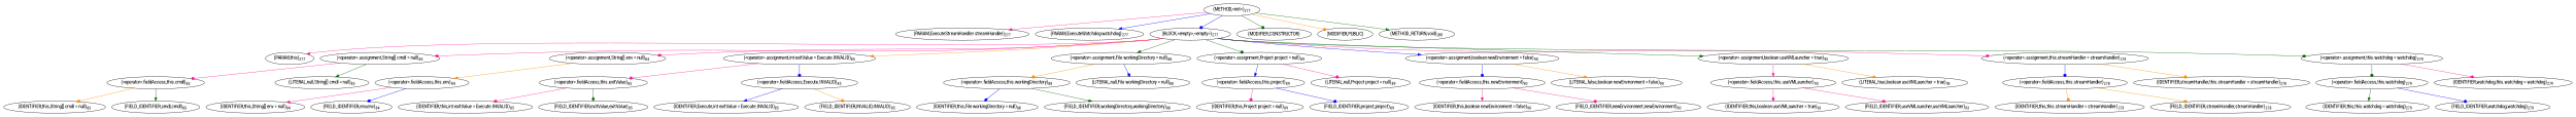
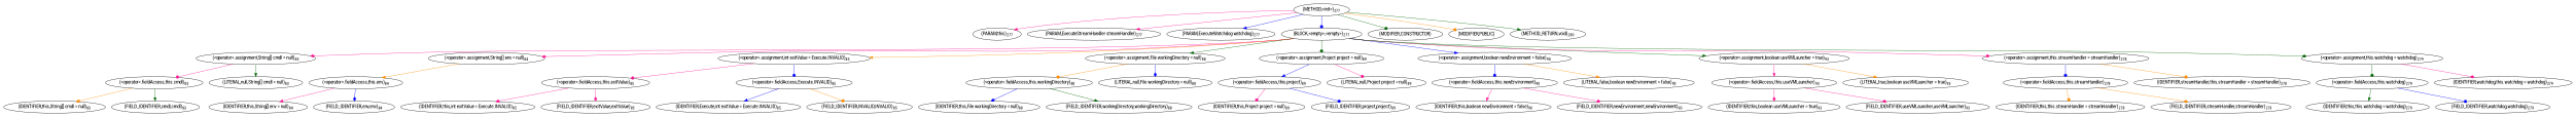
  digraph {
    fontname="Roboto Condensed"
    node [fontname="Roboto Condensed"]
    edge [arrowhead=normal color=deeppink fontname="Roboto Condensed"]
    n1 [label=<(METHOD,&lt;init&gt;)<SUB>277</SUB>>]
    n2 [label=<(PARAM,this)<SUB>277</SUB>>]
    n3 [label=<(PARAM,ExecuteStreamHandler streamHandler)<SUB>277</SUB>>]
    n4 [label=<(PARAM,ExecuteWatchdog watchdog)<SUB>277</SUB>>]
    n5 [label=<(BLOCK,&lt;empty&gt;,&lt;empty&gt;)<SUB>277</SUB>>]
    n6 [label=<(MODIFIER,CONSTRUCTOR)>]
    n7 [label=<(MODIFIER,PUBLIC)>]
    n8 [label=<(METHOD_RETURN,void)<SUB>280</SUB>>]
    n9 [label=<(&lt;operator&gt;.assignment,String[] cmdl = null)<SUB>83</SUB>>]
    n10 [label=<(&lt;operator&gt;.assignment,String[] env = null)<SUB>84</SUB>>]
    n11 [label=<(&lt;operator&gt;.assignment,int exitValue = Execute.INVALID)<SUB>85</SUB>>]
    n12 [label=<(&lt;operator&gt;.assignment,File workingDirectory = null)<SUB>88</SUB>>]
    n13 [label=<(&lt;operator&gt;.assignment,Project project = null)<SUB>89</SUB>>]
    n14 [label=<(&lt;operator&gt;.assignment,boolean newEnvironment = false)<SUB>90</SUB>>]
    n15 [label=<(&lt;operator&gt;.assignment,boolean useVMLauncher = true)<SUB>93</SUB>>]
    n16 [label=<(&lt;operator&gt;.assignment,this.streamHandler = streamHandler)<SUB>278</SUB>>]
    n17 [label=<(&lt;operator&gt;.assignment,this.watchdog = watchdog)<SUB>279</SUB>>]
    n18 [label=<(&lt;operator&gt;.fieldAccess,this.cmdl)<SUB>83</SUB>>]
    n19 [label=<(LITERAL,null,String[] cmdl = null)<SUB>83</SUB>>]
    n20 [label=<(&lt;operator&gt;.fieldAccess,this.env)<SUB>84</SUB>>]
    n21 [label=<(&lt;operator&gt;.fieldAccess,this.exitValue)<SUB>85</SUB>>]
    n22 [label=<(&lt;operator&gt;.fieldAccess,Execute.INVALID)<SUB>85</SUB>>]
    n23 [label=<(&lt;operator&gt;.fieldAccess,this.workingDirectory)<SUB>88</SUB>>]
    n24 [label=<(LITERAL,null,File workingDirectory = null)<SUB>88</SUB>>]
    n25 [label=<(&lt;operator&gt;.fieldAccess,this.project)<SUB>89</SUB>>]
    n26 [label=<(LITERAL,null,Project project = null)<SUB>89</SUB>>]
    n27 [label=<(&lt;operator&gt;.fieldAccess,this.newEnvironment)<SUB>90</SUB>>]
    n28 [label=<(LITERAL,false,boolean newEnvironment = false)<SUB>90</SUB>>]
    n29 [label=<(&lt;operator&gt;.fieldAccess,this.useVMLauncher)<SUB>93</SUB>>]
    n30 [label=<(LITERAL,true,boolean useVMLauncher = true)<SUB>93</SUB>>]
    n31 [label=<(&lt;operator&gt;.fieldAccess,this.streamHandler)<SUB>278</SUB>>]
    n32 [label=<(IDENTIFIER,streamHandler,this.streamHandler = streamHandler)<SUB>278</SUB>>]
    n33 [label=<(&lt;operator&gt;.fieldAccess,this.watchdog)<SUB>279</SUB>>]
    n34 [label=<(IDENTIFIER,watchdog,this.watchdog = watchdog)<SUB>279</SUB>>]
    n35 [label=<(IDENTIFIER,this,String[] cmdl = null)<SUB>83</SUB>>]
    n36 [label=<(FIELD_IDENTIFIER,cmdl,cmdl)<SUB>83</SUB>>]
    n37 [label=<(IDENTIFIER,this,String[] env = null)<SUB>84</SUB>>]
    n38 [label=<(FIELD_IDENTIFIER,env,env)<SUB>84</SUB>>]
    n39 [label=<(IDENTIFIER,this,int exitValue = Execute.INVALID)<SUB>85</SUB>>]
    n40 [label=<(FIELD_IDENTIFIER,exitValue,exitValue)<SUB>85</SUB>>]
    n41 [label=<(IDENTIFIER,Execute,int exitValue = Execute.INVALID)<SUB>85</SUB>>]
    n42 [label=<(FIELD_IDENTIFIER,INVALID,INVALID)<SUB>85</SUB>>]
    n43 [label=<(IDENTIFIER,this,File workingDirectory = null)<SUB>88</SUB>>]
    n44 [label=<(FIELD_IDENTIFIER,workingDirectory,workingDirectory)<SUB>88</SUB>>]
    n45 [label=<(IDENTIFIER,this,Project project = null)<SUB>89</SUB>>]
    n46 [label=<(FIELD_IDENTIFIER,project,project)<SUB>89</SUB>>]
    n47 [label=<(IDENTIFIER,this,boolean newEnvironment = false)<SUB>90</SUB>>]
    n48 [label=<(FIELD_IDENTIFIER,newEnvironment,newEnvironment)<SUB>90</SUB>>]
    n49 [label=<(IDENTIFIER,this,boolean useVMLauncher = true)<SUB>93</SUB>>]
    n50 [label=<(FIELD_IDENTIFIER,useVMLauncher,useVMLauncher)<SUB>93</SUB>>]
    n51 [label=<(IDENTIFIER,this,this.streamHandler = streamHandler)<SUB>278</SUB>>]
    n52 [label=<(FIELD_IDENTIFIER,streamHandler,streamHandler)<SUB>278</SUB>>]
    n53 [label=<(IDENTIFIER,this,this.watchdog = watchdog)<SUB>279</SUB>>]
    n54 [label=<(FIELD_IDENTIFIER,watchdog,watchdog)<SUB>279</SUB>>]
-   n5 -> n2
+   n1 -> n2
    n1 -> n3
    n1 -> n4 [color=blue]
    n1 -> n5 [arrowhead=dot color=blue]
    n1 -> n6 [arrowhead=dot color=darkgreen]
    n1 -> n7 [arrowhead=dot color=darkorange]
    n1 -> n8 [color=darkgreen]
    n5 -> n9 [arrowhead=diamond]
    n5 -> n10 [arrowhead=diamond]
    n5 -> n11 [color=darkorange]
    n5 -> n12 [color=darkgreen]
    n5 -> n13 [arrowhead=dot color=darkgreen]
    n5 -> n14 [color=blue]
    n5 -> n15 [color=darkgreen]
    n5 -> n16 [arrowhead=dot]
    n5 -> n17 [arrowhead=diamond color=darkgreen]
    n9 -> n18 [arrowhead=dot]
    n9 -> n19 [color=darkgreen]
    n10 -> n20 [color=darkorange]
    n11 -> n21 [arrowhead=dot]
    n11 -> n22 [arrowhead=dot color=blue]
    n12 -> n23 [arrowhead=dot color=darkorange]
    n12 -> n24 [arrowhead=diamond color=blue]
    n13 -> n25 [color=blue]
    n13 -> n26 [arrowhead=dot]
    n14 -> n27 [arrowhead=dot color=blue]
    n14 -> n28 [color=darkorange]
    n15 -> n29
    n15 -> n30 [color=darkorange]
    n16 -> n31 [arrowhead=dot color=blue]
    n16 -> n32 [arrowhead=dot color=darkorange]
    n17 -> n33 [arrowhead=dot color=darkgreen]
    n17 -> n34 [arrowhead=diamond]
    n18 -> n35 [arrowhead=diamond color=darkorange]
    n18 -> n36 [color=darkgreen]
    n20 -> n37
    n20 -> n38 [arrowhead=diamond color=blue]
    n21 -> n39 [arrowhead=diamond]
-   n21 -> n40 [arrowhead=diamond color=darkgreen]
+   n21 -> n40 [arrowhead=diamond]
    n22 -> n41 [color=blue]
    n22 -> n42 [arrowhead=dot color=darkorange]
    n23 -> n43 [arrowhead=diamond color=blue]
    n23 -> n44 [color=darkgreen]
    n25 -> n45 [arrowhead=dot]
    n25 -> n46 [arrowhead=dot color=blue]
    n27 -> n47
    n27 -> n48 [arrowhead=dot]
    n29 -> n49 [arrowhead=diamond]
    n29 -> n50 [arrowhead=diamond]
    n31 -> n51 [arrowhead=dot color=darkorange]
    n31 -> n52 [arrowhead=diamond color=darkorange]
    n33 -> n53 [color=darkgreen]
    n33 -> n54 [arrowhead=dot color=blue]
  }
